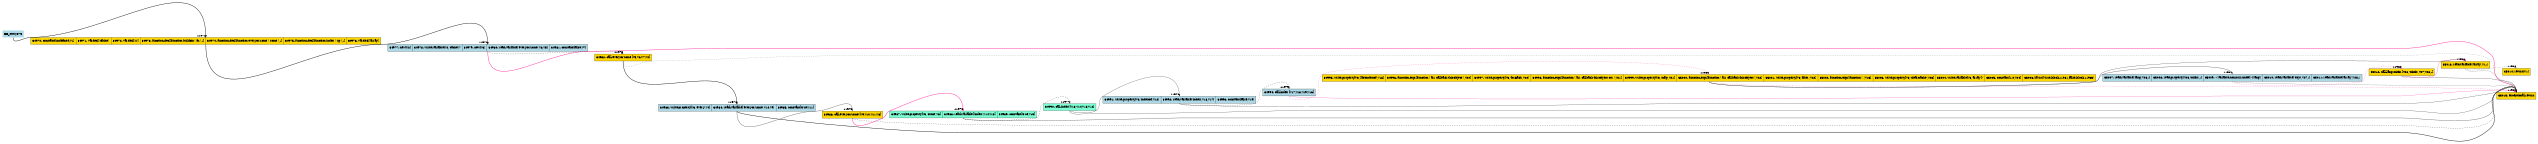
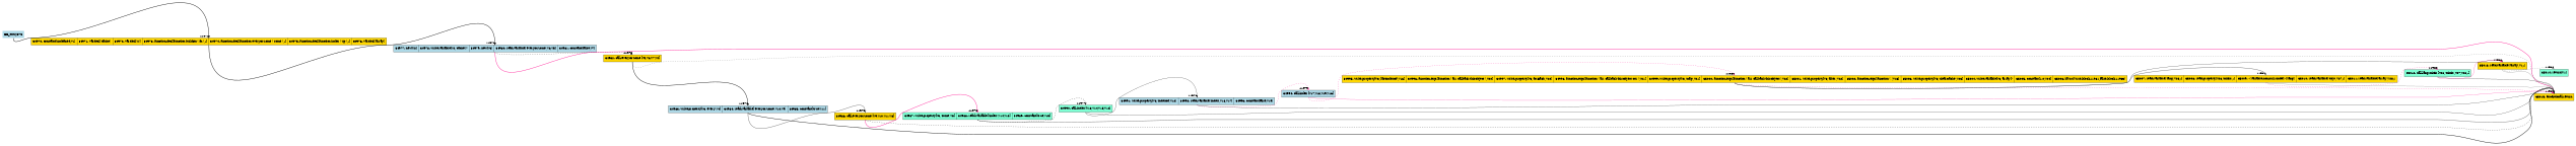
  digraph {
    rankdir=LR
    node [fillcolor=lightblue shape=record style=filled]
    edge [color=black headport=n style=bold tailport=s]
    n1 [label=BB_entry875 shape=none]
    n2 [fillcolor=gold label="{34970: constant[undefined,v1]|34971: vardecl['cache']|34972: vardecl['u']|34973: function-decl[function buildFn ( fn ),-]|34974: function-decl[function everyOrSome ( some ),-]|34975: function-decl[function index ( up ),-]|34976: vardecl['array']}"]
    n3 [label="{34977: new[v2]|34978: write-variable[v2,'cache']*|34979: new[v3]|34980: read-variable['everyOrSome',v6,v5]|34981: constant[false,v7]}"]
    n4 [fillcolor=gold label="{34982: call-everyOrSome [v5,v6,v7,v4]}"]
    n5 [fillcolor=gold label="{35015: exceptional-return}"]
    n6 [label="{34983: write-property[v3,'every',v4]|34984: read-variable['everyOrSome',v10,v9]|34985: constant[true,v11]}"]
    n7 [fillcolor=gold label="{34986: call-everyOrSome [v9,v10,v11,v8]}"]
    n8 [fillcolor=aquamarine label="{34987: write-property[v3,'some',v8]|34988: read-variable['index',v14,v13]|34989: constant[true,v15]}"]
    n9 [fillcolor=aquamarine label="{34990: call-index [v13,v14,v15,v12]}"]
    n10 [label="{34991: write-property[v3,'indexOf',v12]|34992: read-variable['index',v18,v17]|34993: constant[false,v19]}"]
    n11 [label="{34994: call-index [v17,v18,v19,v16]}"]
    n12 [fillcolor=gold label="{34995: write-property[v3,'lastIndexOf',v16]|34996: function-expr[function ( arr callback thisObject ),v20]|34997: write-property[v3,'forEach',v20]|34998: function-expr[function ( arr callback thisObject Ctr ),v21]|34999: write-property[v3,'map',v21]|35000: function-expr[function ( arr callback thisObject ),v22]|35001: write-property[v3,'filter',v22]|35002: function-expr[function ( ),v23]|35003: write-property[v3,'clearCache',v23]|35004: write-variable[v3,'array']*|35005: constant[1.0,v24]|35006: if[v24](true-block:11981,false-block:11983)}"]
    n13 [fillcolor=gold label="{35013: read-variable['array',v1,-]}"]
-   n14 [label="{35007: read-variable['lang',v26,-]|35008: read-property[v26,'mixin',-]|35009: \<variable-non-null-undef\>['lang']|35010: read-variable['dojo',v27,-]|35011: read-variable['array',v28,-]}"]
-   n15 [fillcolor=gold label="{35014: return[v1]}"]
-   n16 [fillcolor=gold label="{35012: call-lang.mixin [v26,'mixin',v27,v28,-]}"]
+   n14 [fillcolor=gold label="{35007: read-variable['lang',v26,-]|35008: read-property[v26,'mixin',-]|35009: \<variable-non-null-undef\>['lang']|35010: read-variable['dojo',v27,-]|35011: read-variable['array',v28,-]}"]
+   n15 [fillcolor=aquamarine label="{35014: return[v1]}"]
+   n16 [fillcolor=aquamarine label="{35012: call-lang.mixin [v26,'mixin',v27,v28,-]}"]
    n1 -> n2 [headlabel="    11971"]
    n2 -> n3 [headlabel="      11972"]
    n3 -> n4 [headlabel="      11973" style=dashed]
    n3 -> n5 [color=deeppink headlabel="      11985"]
    n4 -> n5 [color=gray40 style=dashed]
    n4 -> n6 [headlabel="      11974"]
    n6 -> n5
    n6 -> n7 [color=gray40 headlabel="      11975"]
    n7 -> n5 [style=dashed]
    n7 -> n8 [color=deeppink headlabel="      11976"]
    n8 -> n5 [color=gray40]
    n8 -> n9 [headlabel="      11977" style=dashed]
    n9 -> n5 [style=solid]
    n9 -> n10 [headlabel="      11978" style=solid]
    n10 -> n5 [style=solid]
-   n10 -> n11 [headlabel="      11979" style=dashed]
+   n10 -> n11 [color=deeppink headlabel="      11979" style=dashed]
    n11 -> n5 [color=deeppink style=solid]
    n11 -> n12 [color=deeppink headlabel="      11980" style=dashed]
    n12 -> n5 [color=deeppink style=dashed]
    n12 -> n13 [headlabel="      11983" style=solid]
    n12 -> n14 [color=gray40 headlabel="      11981"]
    n13 -> n5 [color=gray40 style=solid]
    n13 -> n15 [color=gray40 headlabel="      11984" style=dashed]
    n14 -> n5 [color=gray40 style=solid]
    n14 -> n16 [color=deeppink headlabel="      11982" style=dashed]
    n16 -> n5 [style=solid]
    n16 -> n13 [color=deeppink style=solid]
  }
